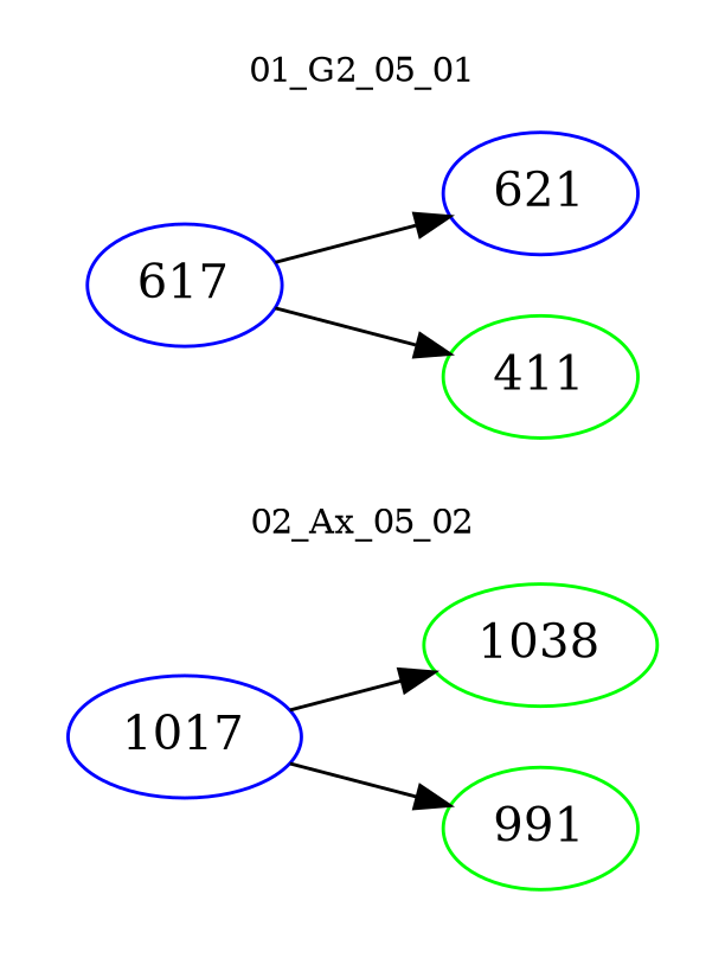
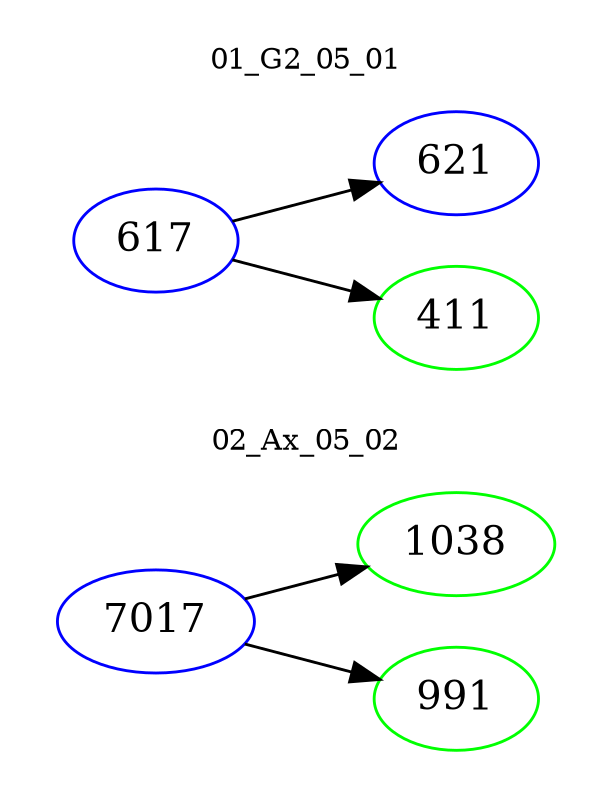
  digraph {
    rankdir=LR
    node [color=blue]
    edge [color=black]
-   n1 [label=1017]
+   n1 [label=7017]
    n2 [color=green label=991]
    n3 [color=green label=1038]
    n4 [label=617]
    n5 [color=green label=411]
    n6 [label=621]
    subgraph cluster_1 {
      color=white
      fontsize=10
      label="02_Ax_05_02"
      n1
      n2
      n3
    }
    subgraph cluster_2 {
      color=white
      fontsize=10
      label="01_G2_05_01"
      n4
      n5
      n6
    }
    n1 -> n2
    n1 -> n3
    n4 -> n5
    n4 -> n6
  }
